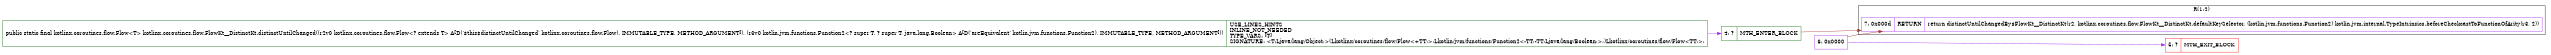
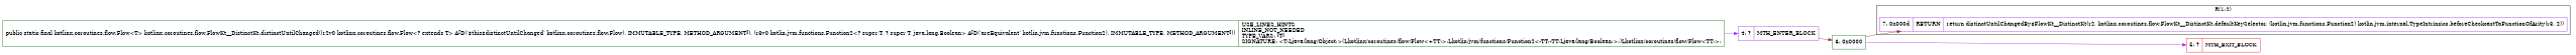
  digraph {
    rankdir=LR
    node [color=purple shape=record]
    edge [color=brown]
    n1 [label="{7\:\ 0x000d|RETURN\l|return distinctUntilChangedBy$FlowKt__DistinctKt(r2, kotlinx.coroutines.flow.FlowKt__DistinctKt.defaultKeySelector, (kotlin.jvm.functions.Function2) kotlin.jvm.internal.TypeIntrinsics.beforeCheckcastToFunctionOfArity(r3, 2))\l}"]
    n2 [color=red label="{5\:\ ?|MTH_EXIT_BLOCK\l}"]
-   n3 [color=darkgreen label="{4\:\ ?|MTH_ENTER_BLOCK\l}"]
-   n4 [label="{6\:\ 0x0000}"]
+   n3 [label="{4\:\ ?|MTH_ENTER_BLOCK\l}"]
+   n4 [color=darkgreen label="{6\:\ 0x0000}"]
    n5 [color=darkgreen label="{public static final kotlinx.coroutines.flow.Flow\<T\> kotlinx.coroutines.flow.FlowKt__DistinctKt.distinctUntilChanged((r2v0 kotlinx.coroutines.flow.Flow\<? extends T\> A[D('$this$distinctUntilChanged' kotlinx.coroutines.flow.Flow), IMMUTABLE_TYPE, METHOD_ARGUMENT]), (r3v0 kotlin.jvm.functions.Function2\<? super T, ? super T, java.lang.Boolean\> A[D('areEquivalent' kotlin.jvm.functions.Function2), IMMUTABLE_TYPE, METHOD_ARGUMENT]))  | USE_LINES_HINTS\lINLINE_NOT_NEEDED\lTYPE_VARS: [T]\lSIGNATURE: \<T:Ljava\/lang\/Object;\>(Lkotlinx\/coroutines\/flow\/Flow\<+TT;\>;Lkotlin\/jvm\/functions\/Function2\<\-TT;\-TT;Ljava\/lang\/Boolean;\>;)Lkotlinx\/coroutines\/flow\/Flow\<TT;\>;\l}"]
    subgraph cluster_1 {
      label="R(1:2)"
      n1
    }
-   n3 -> n1
+   n3 -> n4
    n4 -> n1
    n4 -> n2 [color=purple]
    n5 -> n3 [color=purple]
  }
